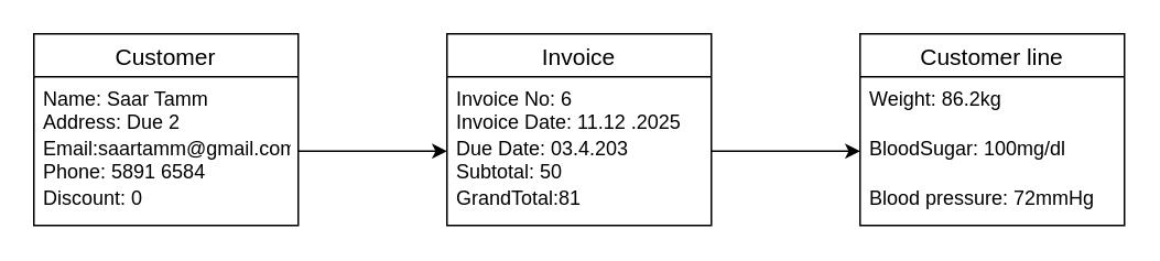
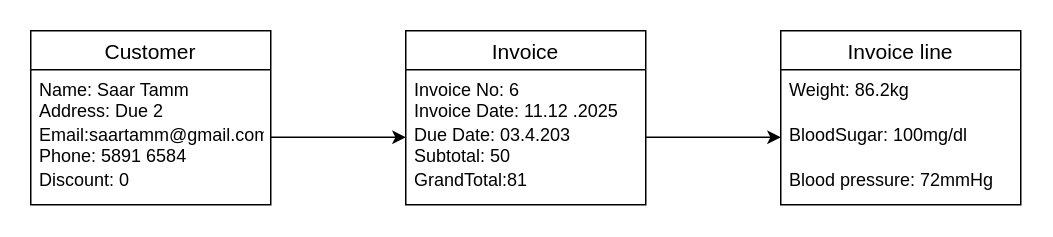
  <mxCell id="0" />
  <mxCell id="1" parent="0" />
  <mxCell id="2" value="Customer" style="swimlane;fontStyle=0;childLayout=stackLayout;horizontal=1;startSize=26;horizontalStack=0;resizeParent=1;resizeParentMax=0;resizeLast=0;collapsible=1;marginBottom=0;align=center;fontSize=14;" vertex="1" parent="1"><mxGeometry x="20" y="20" width="160" height="116" as="geometry" /></mxCell>
  <mxCell id="3" value="Name: Saar Tamm&lt;div&gt;Address: Due 2&amp;nbsp;&lt;/div&gt;&lt;div&gt;&lt;br&gt;&lt;/div&gt;" style="text;strokeColor=none;fillColor=none;spacingLeft=4;spacingRight=4;overflow=hidden;rotatable=0;points=[[0,0.5],[1,0.5]];portConstraint=eastwest;fontSize=12;whiteSpace=wrap;html=1;" vertex="1" parent="2"><mxGeometry y="26" width="160" height="30" as="geometry" /></mxCell>
  <mxCell id="4" style="edgeStyle=orthogonalEdgeStyle;rounded=0;orthogonalLoop=1;jettySize=auto;html=1;" edge="1" parent="2" source="5"><mxGeometry relative="1" as="geometry"><mxPoint x="250" y="71" as="targetPoint" /></mxGeometry></mxCell>
  <mxCell id="5" value="Email:saartamm@gmail.com&lt;div&gt;Phone: 5891 6584&lt;/div&gt;" style="text;strokeColor=none;fillColor=none;spacingLeft=4;spacingRight=4;overflow=hidden;rotatable=0;points=[[0,0.5],[1,0.5]];portConstraint=eastwest;fontSize=12;whiteSpace=wrap;html=1;" vertex="1" parent="2"><mxGeometry y="56" width="160" height="30" as="geometry" /></mxCell>
  <mxCell id="6" value="&lt;div&gt;Discount: 0&lt;/div&gt;" style="text;strokeColor=none;fillColor=none;spacingLeft=4;spacingRight=4;overflow=hidden;rotatable=0;points=[[0,0.5],[1,0.5]];portConstraint=eastwest;fontSize=12;whiteSpace=wrap;html=1;" vertex="1" parent="2"><mxGeometry y="86" width="160" height="30" as="geometry" /></mxCell>
  <mxCell id="7" value="Invoice" style="swimlane;fontStyle=0;childLayout=stackLayout;horizontal=1;startSize=26;horizontalStack=0;resizeParent=1;resizeParentMax=0;resizeLast=0;collapsible=1;marginBottom=0;align=center;fontSize=14;" vertex="1" parent="1"><mxGeometry x="270" y="20" width="160" height="116" as="geometry" /></mxCell>
  <mxCell id="8" value="Invoice No: 6&lt;div&gt;Invoice Date: 11.12 .2025&lt;/div&gt;" style="text;strokeColor=none;fillColor=none;spacingLeft=4;spacingRight=4;overflow=hidden;rotatable=0;points=[[0,0.5],[1,0.5]];portConstraint=eastwest;fontSize=12;whiteSpace=wrap;html=1;" vertex="1" parent="7"><mxGeometry y="26" width="160" height="30" as="geometry" /></mxCell>
  <mxCell id="9" style="edgeStyle=orthogonalEdgeStyle;rounded=0;orthogonalLoop=1;jettySize=auto;html=1;" edge="1" parent="7" source="10"><mxGeometry relative="1" as="geometry"><mxPoint x="250" y="71" as="targetPoint" /></mxGeometry></mxCell>
  <mxCell id="10" value="Due Date: 03.4.203&lt;div&gt;Subtotal: 50&lt;/div&gt;" style="text;strokeColor=none;fillColor=none;spacingLeft=4;spacingRight=4;overflow=hidden;rotatable=0;points=[[0,0.5],[1,0.5]];portConstraint=eastwest;fontSize=12;whiteSpace=wrap;html=1;" vertex="1" parent="7"><mxGeometry y="56" width="160" height="30" as="geometry" /></mxCell>
  <mxCell id="11" value="GrandTotal:81" style="text;strokeColor=none;fillColor=none;spacingLeft=4;spacingRight=4;overflow=hidden;rotatable=0;points=[[0,0.5],[1,0.5]];portConstraint=eastwest;fontSize=12;whiteSpace=wrap;html=1;" vertex="1" parent="7"><mxGeometry y="86" width="160" height="30" as="geometry" /></mxCell>
- <mxCell id="12" value="Customer line" style="swimlane;fontStyle=0;childLayout=stackLayout;horizontal=1;startSize=26;horizontalStack=0;resizeParent=1;resizeParentMax=0;resizeLast=0;collapsible=1;marginBottom=0;align=center;fontSize=14;" vertex="1" parent="1"><mxGeometry x="520" y="20" width="160" height="116" as="geometry" /></mxCell>
+ <mxCell id="12" value="Invoice line" style="swimlane;fontStyle=0;childLayout=stackLayout;horizontal=1;startSize=26;horizontalStack=0;resizeParent=1;resizeParentMax=0;resizeLast=0;collapsible=1;marginBottom=0;align=center;fontSize=14;" vertex="1" parent="1"><mxGeometry x="520" y="20" width="160" height="116" as="geometry" /></mxCell>
  <mxCell id="13" value="Weight: 86.2kg&lt;div&gt;&lt;br&gt;&lt;/div&gt;" style="text;strokeColor=none;fillColor=none;spacingLeft=4;spacingRight=4;overflow=hidden;rotatable=0;points=[[0,0.5],[1,0.5]];portConstraint=eastwest;fontSize=12;whiteSpace=wrap;html=1;" vertex="1" parent="12"><mxGeometry y="26" width="160" height="30" as="geometry" /></mxCell>
  <mxCell id="14" value="BloodSugar: 100mg/dl" style="text;strokeColor=none;fillColor=none;spacingLeft=4;spacingRight=4;overflow=hidden;rotatable=0;points=[[0,0.5],[1,0.5]];portConstraint=eastwest;fontSize=12;whiteSpace=wrap;html=1;" vertex="1" parent="12"><mxGeometry y="56" width="160" height="30" as="geometry" /></mxCell>
  <mxCell id="15" value="Blood pressure: 72mmHg" style="text;strokeColor=none;fillColor=none;spacingLeft=4;spacingRight=4;overflow=hidden;rotatable=0;points=[[0,0.5],[1,0.5]];portConstraint=eastwest;fontSize=12;whiteSpace=wrap;html=1;" vertex="1" parent="12"><mxGeometry y="86" width="160" height="30" as="geometry" /></mxCell>
